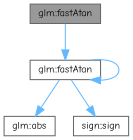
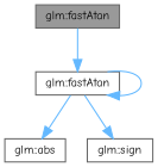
  digraph {
    rankdir=TB
    fontname="Comic Neue"
    node [color=grey40 fillcolor=white fontname="Comic Neue" fontsize=10 shape=box style=filled]
    edge [color=steelblue1 fontname="Comic Neue" fontsize=10 labelfontname=Helvetica labelfontsize=10 style=solid]
    n1 [color=gray40 fillcolor=grey60 fontcolor=black height=0.2 label="glm::fastAtan" width=0.4]
    n2 [height=0.2 label="glm::fastAtan" width=0.4]
    n3 [height=0.2 label="glm::abs" width=0.4]
-   n4 [height=0.2 label="sign::sign" width=0.4]
+   n4 [height=0.2 label="glm::sign" width=0.4]
    n1 -> n2
    n2 -> n2
    n2 -> n3
    n2 -> n4
  }
